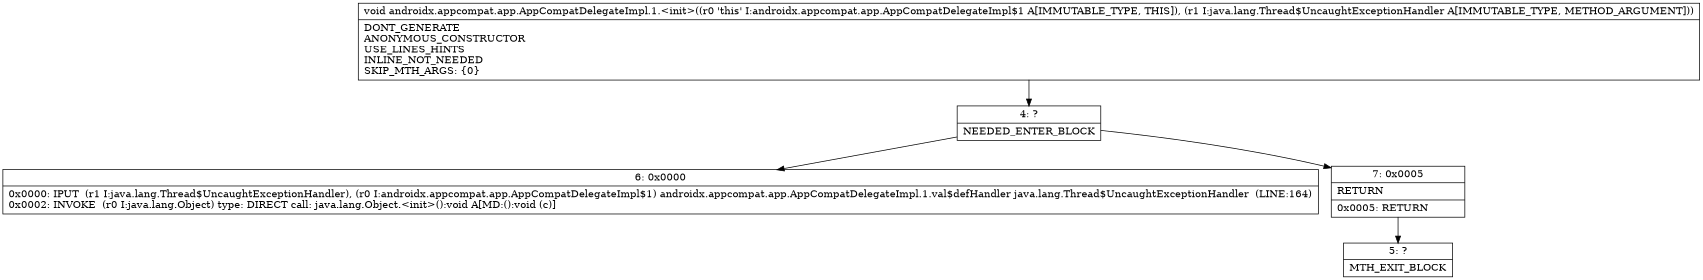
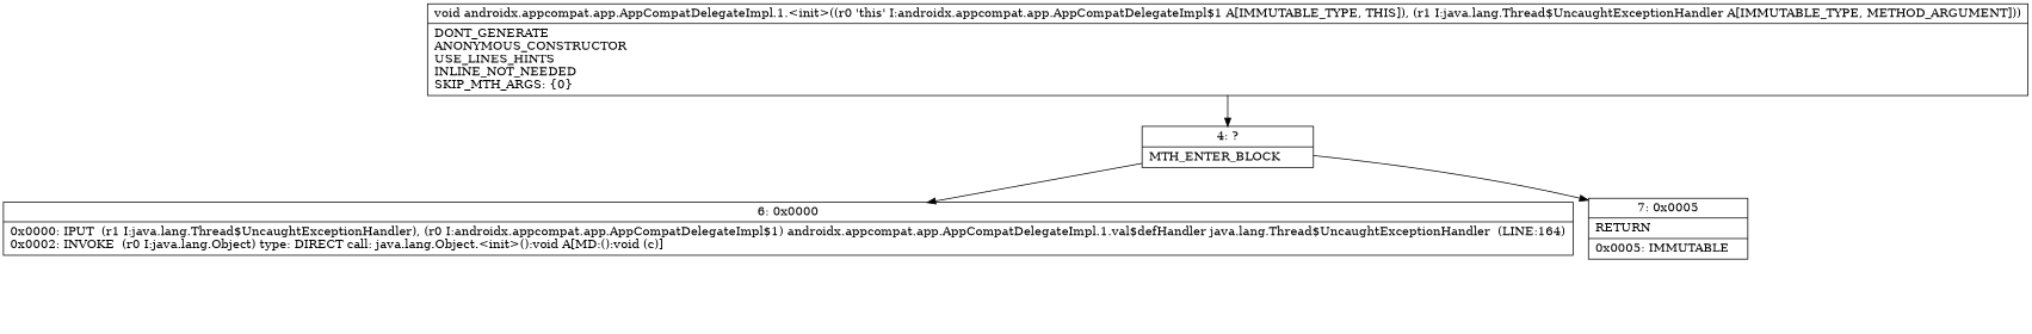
  digraph {
    node [shape=record]
-   n1 [label="{4\:\ ?|NEEDED_ENTER_BLOCK\l}"]
+   n1 [label="{4\:\ ?|MTH_ENTER_BLOCK\l}"]
    n2 [label="{6\:\ 0x0000|0x0000: IPUT  (r1 I:java.lang.Thread$UncaughtExceptionHandler), (r0 I:androidx.appcompat.app.AppCompatDelegateImpl$1) androidx.appcompat.app.AppCompatDelegateImpl.1.val$defHandler java.lang.Thread$UncaughtExceptionHandler  (LINE:164)\l0x0002: INVOKE  (r0 I:java.lang.Object) type: DIRECT call: java.lang.Object.\<init\>():void A[MD:():void (c)]\l}"]
-   n3 [label="{7\:\ 0x0005|RETURN\l|0x0005: RETURN   \l}"]
-   n4 [label="{5\:\ ?|MTH_EXIT_BLOCK\l}"]
+   n3 [label="{7\:\ 0x0005|RETURN\l|0x0005: IMMUTABLE   \l}"]
    n5 [label="{void androidx.appcompat.app.AppCompatDelegateImpl.1.\<init\>((r0 'this' I:androidx.appcompat.app.AppCompatDelegateImpl$1 A[IMMUTABLE_TYPE, THIS]), (r1 I:java.lang.Thread$UncaughtExceptionHandler A[IMMUTABLE_TYPE, METHOD_ARGUMENT]))  | DONT_GENERATE\lANONYMOUS_CONSTRUCTOR\lUSE_LINES_HINTS\lINLINE_NOT_NEEDED\lSKIP_MTH_ARGS: \{0\}\l}"]
    n1 -> n2
    n1 -> n3
-   n3 -> n4
    n5 -> n1
  }
